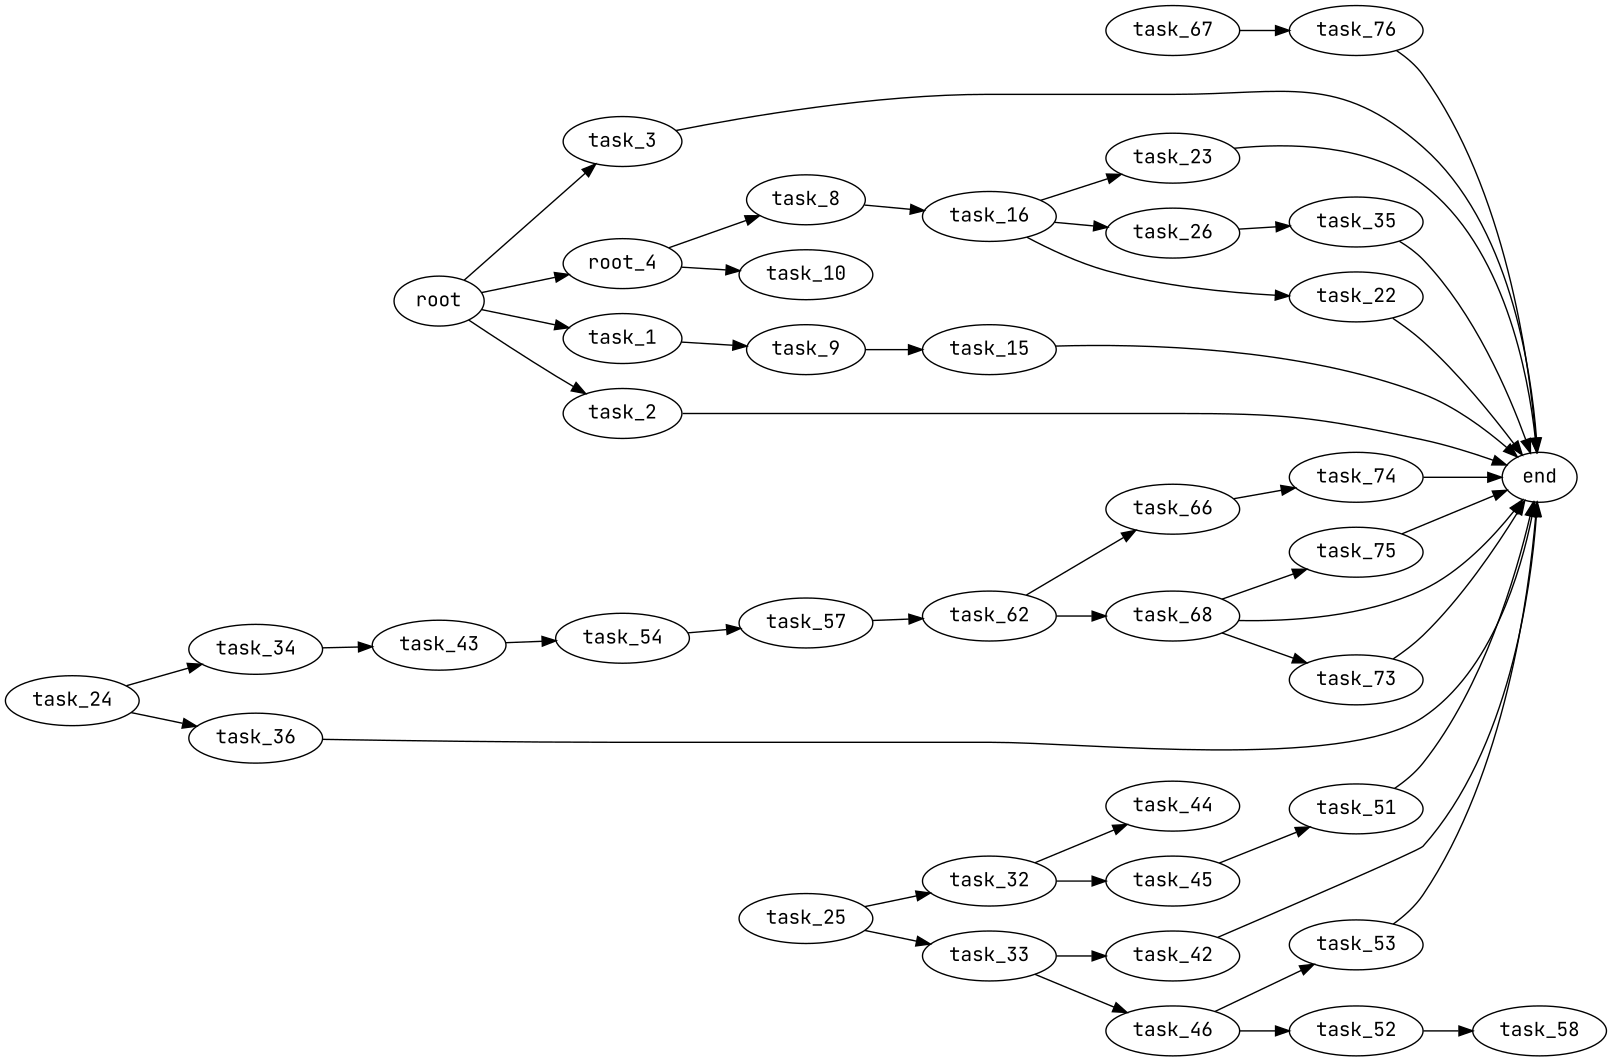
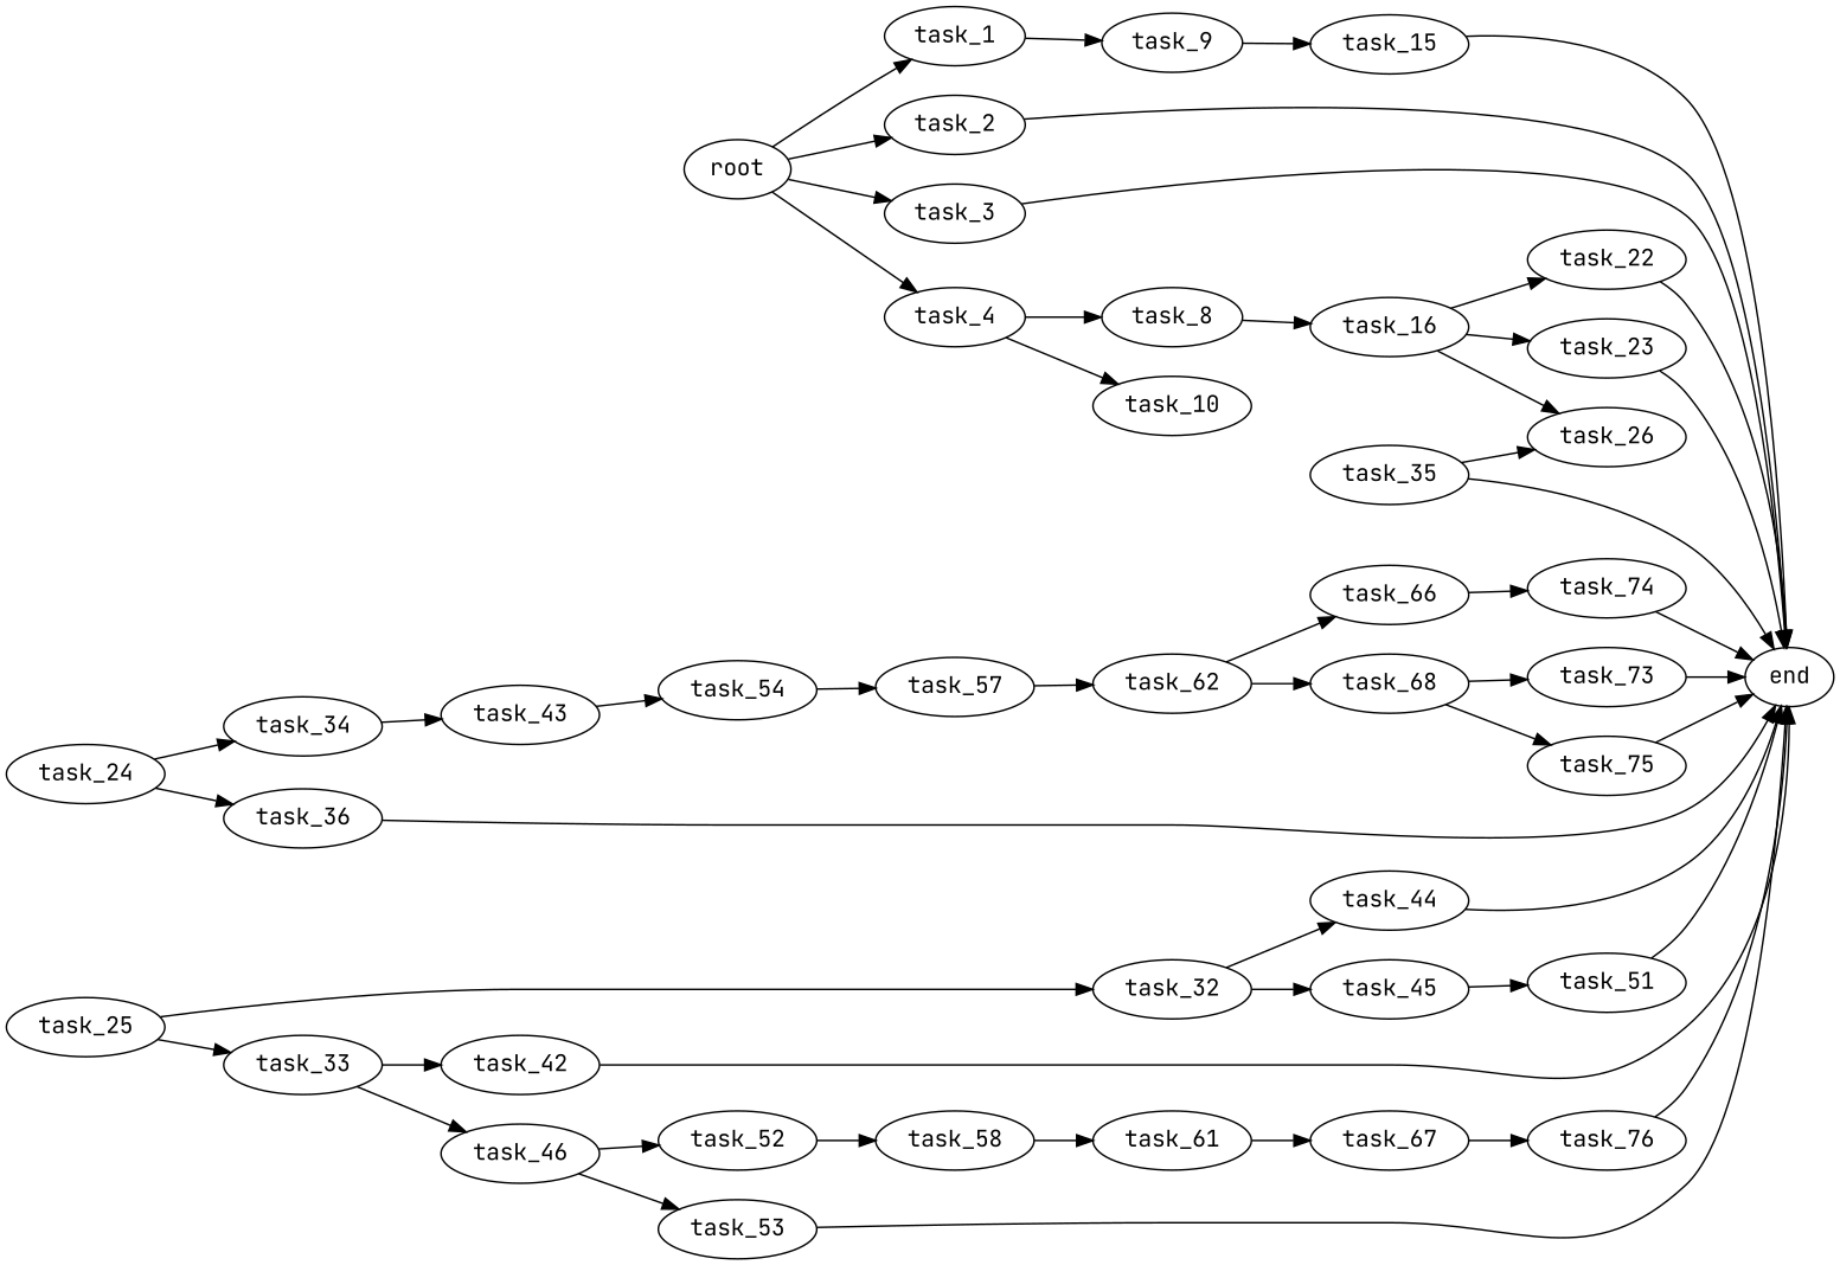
  digraph {
    fontname="JetBrains Mono"
    rankdir=LR
    node [fontname="JetBrains Mono"]
    edge [fontname="JetBrains Mono"]
    root
    task_1
    task_2
    task_3
-   task_4 [label=root_4]
+   task_4
    task_9
    end
    task_8
    task_10
    task_15
    task_16
    task_22
    task_23
    task_26
    task_24
    task_34
    task_36
    task_25
    task_32
    task_33
    task_35
    task_43
    task_44
    task_45
    task_42
    task_46
    task_51
    task_52
    task_53
    task_54
    task_57
    task_58
+   task_61
    task_62
    task_66
    task_68
    task_67
    task_76
    task_74
    task_73
    task_75
    root -> task_1
    root -> task_2
    root -> task_3
    root -> task_4
    task_1 -> task_9
    task_2 -> end
    task_3 -> end
    task_4 -> task_8
    task_4 -> task_10
    task_9 -> task_15
    task_8 -> task_16
    task_15 -> end
    task_16 -> task_22
    task_16 -> task_23
    task_16 -> task_26
    task_22 -> end
    task_23 -> end
-   task_26 -> task_35
+   task_35 -> task_26
    task_24 -> task_34
    task_24 -> task_36
    task_34 -> task_43
    task_36 -> end
    task_25 -> task_32
    task_25 -> task_33
    task_32 -> task_44
    task_32 -> task_45
    task_33 -> task_42
    task_33 -> task_46
    task_35 -> end
    task_43 -> task_54
-   task_68 -> end
+   task_44 -> end
    task_45 -> task_51
    task_42 -> end
    task_46 -> task_52
    task_46 -> task_53
    task_51 -> end
    task_52 -> task_58
    task_53 -> end
    task_54 -> task_57
    task_57 -> task_62
+   task_58 -> task_61
+   task_61 -> task_67
    task_62 -> task_66
    task_62 -> task_68
    task_66 -> task_74
    task_68 -> task_73
    task_68 -> task_75
    task_67 -> task_76
    task_76 -> end
    task_74 -> end
    task_73 -> end
    task_75 -> end
  }
